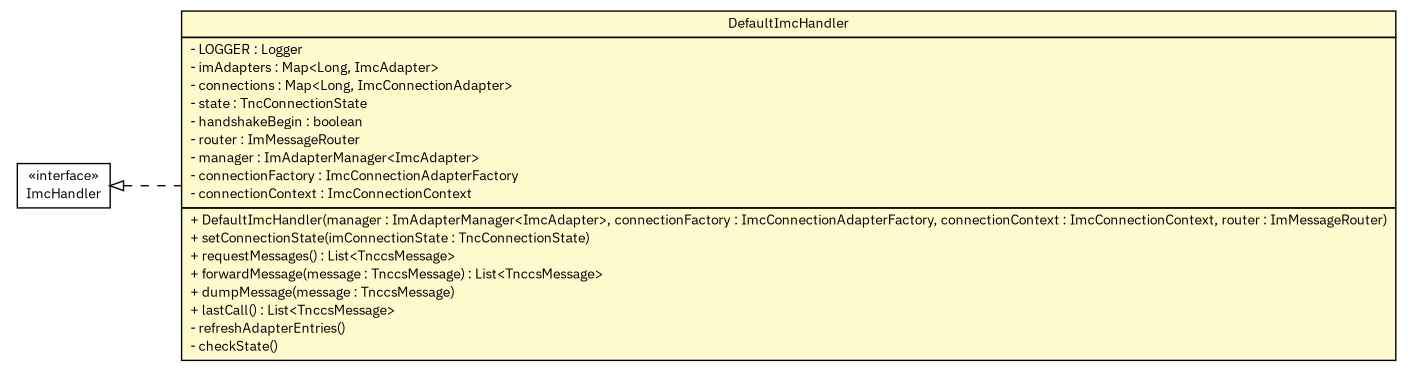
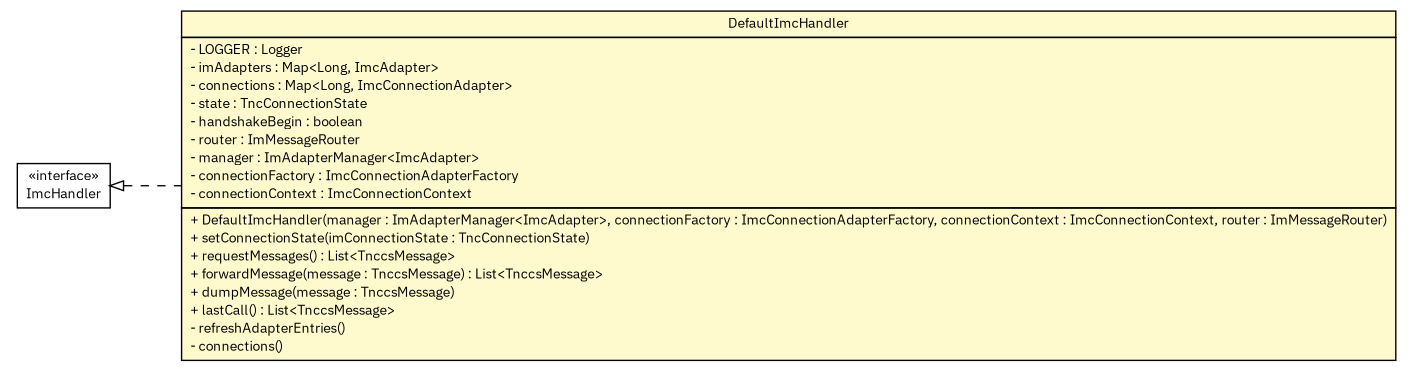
  digraph {
    nodesep=0.25
    ranksep=0.5
    rankdir=LR
    fontname="IBM Plex Sans"
    node [fontcolor=black fontname="IBM Plex Sans" fontsize=10.0 shape=plaintext]
    n1 [label=<<table title="de.hsbremen.tc.tnc.tnccs.message.handler.ImcHandler" border="0" cellborder="1" cellspacing="0" cellpadding="2" port="p" href="../ImcHandler.html"> 		<tr><td><table border="0" cellspacing="0" cellpadding="1"> <tr><td align="center" balign="center"> &#171;interface&#187; </td></tr> <tr><td align="center" balign="center"> ImcHandler </td></tr> 		</table></td></tr> 		</table>>]
-   n2 [label=<<table title="de.hsbremen.tc.tnc.tnccs.message.handler.simple.DefaultImcHandler" border="0" cellborder="1" cellspacing="0" cellpadding="2" port="p" bgcolor="lemonChiffon" href="./DefaultImcHandler.html"> 		<tr><td><table border="0" cellspacing="0" cellpadding="1"> <tr><td align="center" balign="center"> DefaultImcHandler </td></tr> 		</table></td></tr> 		<tr><td><table border="0" cellspacing="0" cellpadding="1"> <tr><td align="left" balign="left"> - LOGGER : Logger </td></tr> <tr><td align="left" balign="left"> - imAdapters : Map&lt;Long, ImcAdapter&gt; </td></tr> <tr><td align="left" balign="left"> - connections : Map&lt;Long, ImcConnectionAdapter&gt; </td></tr> <tr><td align="left" balign="left"> - state : TncConnectionState </td></tr> <tr><td align="left" balign="left"> - handshakeBegin : boolean </td></tr> <tr><td align="left" balign="left"> - router : ImMessageRouter </td></tr> <tr><td align="left" balign="left"> - manager : ImAdapterManager&lt;ImcAdapter&gt; </td></tr> <tr><td align="left" balign="left"> - connectionFactory : ImcConnectionAdapterFactory </td></tr> <tr><td align="left" balign="left"> - connectionContext : ImcConnectionContext </td></tr> 		</table></td></tr> 		<tr><td><table border="0" cellspacing="0" cellpadding="1"> <tr><td align="left" balign="left"> + DefaultImcHandler(manager : ImAdapterManager&lt;ImcAdapter&gt;, connectionFactory : ImcConnectionAdapterFactory, connectionContext : ImcConnectionContext, router : ImMessageRouter) </td></tr> <tr><td align="left" balign="left"> + setConnectionState(imConnectionState : TncConnectionState) </td></tr> <tr><td align="left" balign="left"> + requestMessages() : List&lt;TnccsMessage&gt; </td></tr> <tr><td align="left" balign="left"> + forwardMessage(message : TnccsMessage) : List&lt;TnccsMessage&gt; </td></tr> <tr><td align="left" balign="left"> + dumpMessage(message : TnccsMessage) </td></tr> <tr><td align="left" balign="left"> + lastCall() : List&lt;TnccsMessage&gt; </td></tr> <tr><td align="left" balign="left"> - refreshAdapterEntries() </td></tr> <tr><td align="left" balign="left"> - checkState() </td></tr> 		</table></td></tr> 		</table>>]
+   n2 [label=<<table title="de.hsbremen.tc.tnc.tnccs.message.handler.simple.DefaultImcHandler" border="0" cellborder="1" cellspacing="0" cellpadding="2" port="p" bgcolor="lemonChiffon" href="./DefaultImcHandler.html"> 		<tr><td><table border="0" cellspacing="0" cellpadding="1"> <tr><td align="center" balign="center"> DefaultImcHandler </td></tr> 		</table></td></tr> 		<tr><td><table border="0" cellspacing="0" cellpadding="1"> <tr><td align="left" balign="left"> - LOGGER : Logger </td></tr> <tr><td align="left" balign="left"> - imAdapters : Map&lt;Long, ImcAdapter&gt; </td></tr> <tr><td align="left" balign="left"> - connections : Map&lt;Long, ImcConnectionAdapter&gt; </td></tr> <tr><td align="left" balign="left"> - state : TncConnectionState </td></tr> <tr><td align="left" balign="left"> - handshakeBegin : boolean </td></tr> <tr><td align="left" balign="left"> - router : ImMessageRouter </td></tr> <tr><td align="left" balign="left"> - manager : ImAdapterManager&lt;ImcAdapter&gt; </td></tr> <tr><td align="left" balign="left"> - connectionFactory : ImcConnectionAdapterFactory </td></tr> <tr><td align="left" balign="left"> - connectionContext : ImcConnectionContext </td></tr> 		</table></td></tr> 		<tr><td><table border="0" cellspacing="0" cellpadding="1"> <tr><td align="left" balign="left"> + DefaultImcHandler(manager : ImAdapterManager&lt;ImcAdapter&gt;, connectionFactory : ImcConnectionAdapterFactory, connectionContext : ImcConnectionContext, router : ImMessageRouter) </td></tr> <tr><td align="left" balign="left"> + setConnectionState(imConnectionState : TncConnectionState) </td></tr> <tr><td align="left" balign="left"> + requestMessages() : List&lt;TnccsMessage&gt; </td></tr> <tr><td align="left" balign="left"> + forwardMessage(message : TnccsMessage) : List&lt;TnccsMessage&gt; </td></tr> <tr><td align="left" balign="left"> + dumpMessage(message : TnccsMessage) </td></tr> <tr><td align="left" balign="left"> + lastCall() : List&lt;TnccsMessage&gt; </td></tr> <tr><td align="left" balign="left"> - refreshAdapterEntries() </td></tr> <tr><td align="left" balign="left"> - connections() </td></tr> 		</table></td></tr> 		</table>>]
    n1 -> n2 [arrowtail=empty dir=back fontname="IBM Plex Sans" fontsize=10 headport=p labelfontname=Helvetica labelfontsize=10 style=dashed tailport=p]
  }
